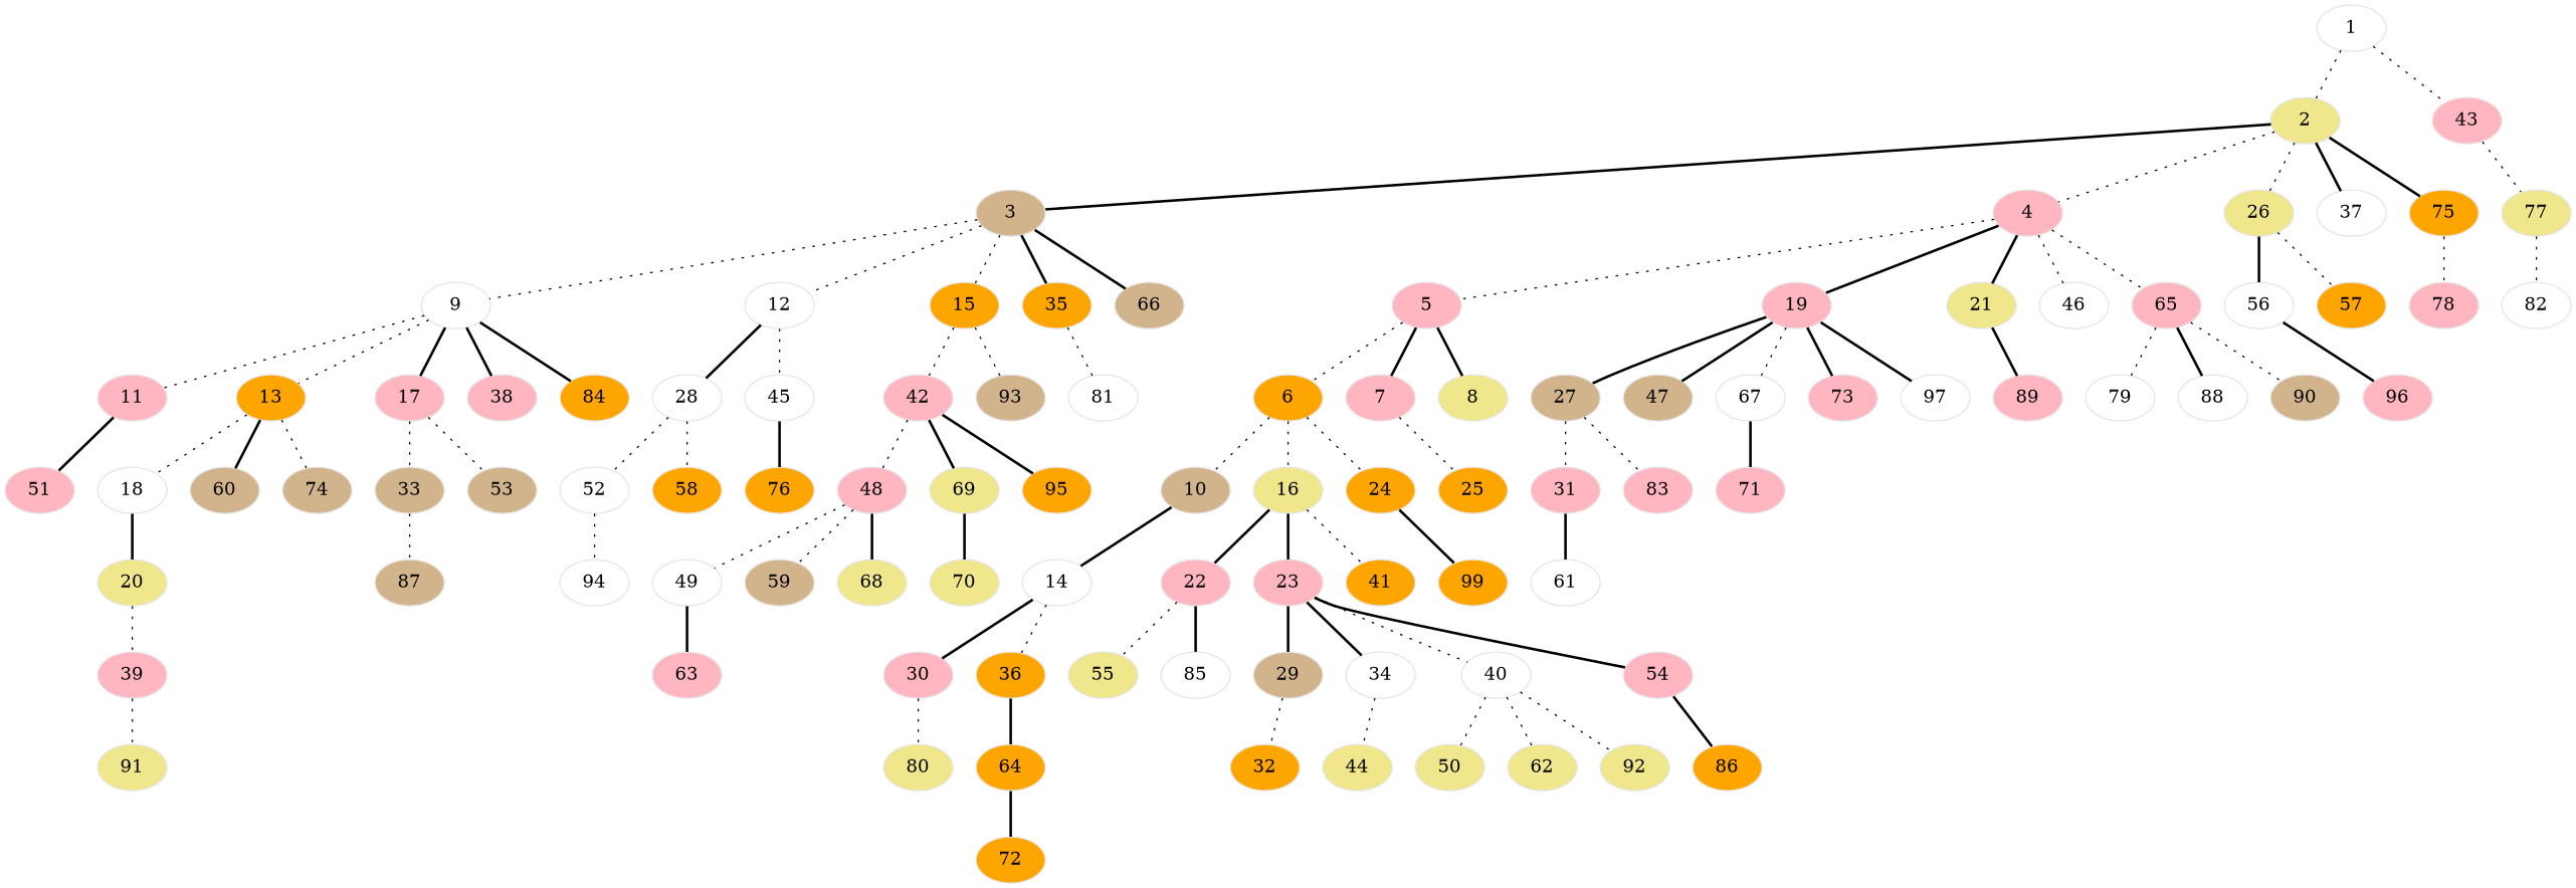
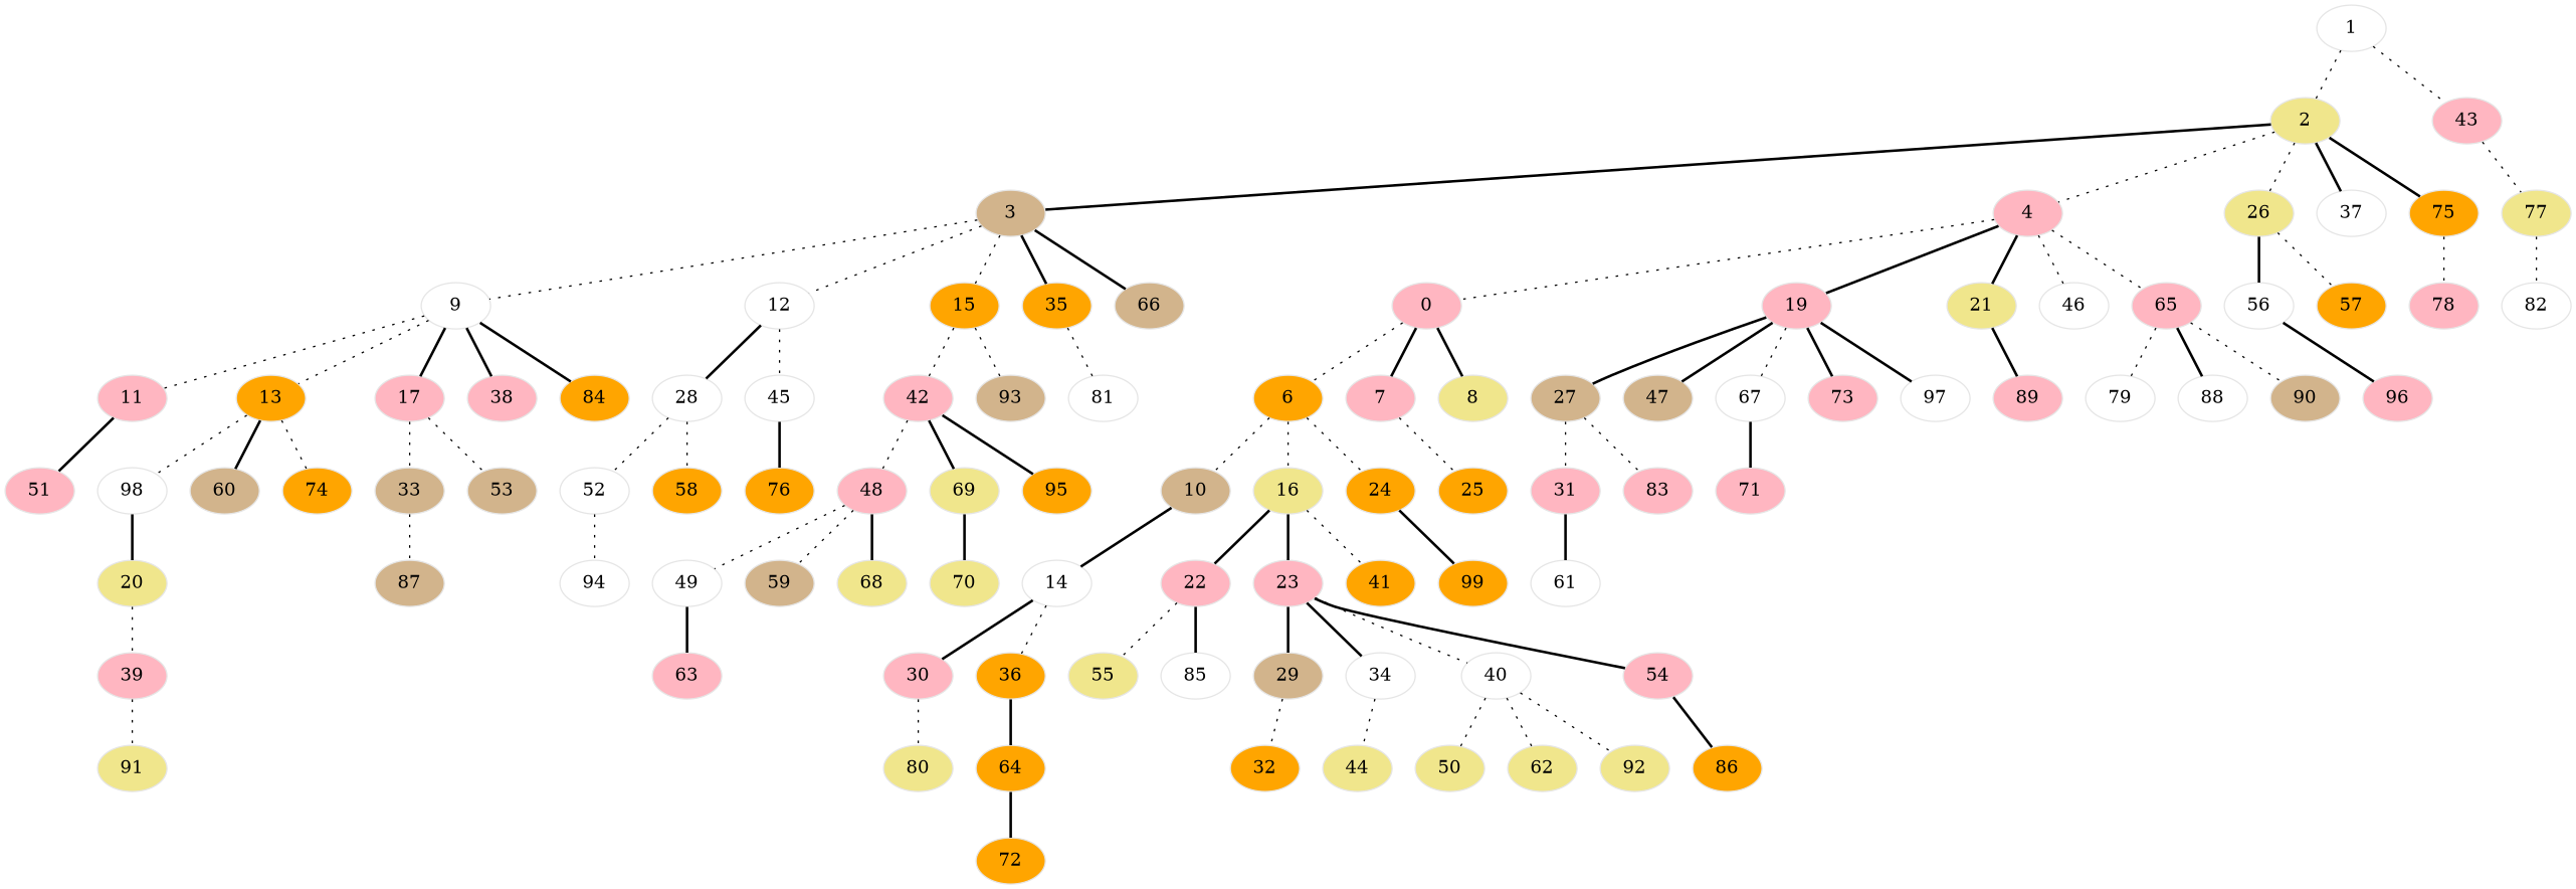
  graph {
    node [color=gray90 fillcolor=lightpink style=filled]
    edge [style=dotted]
    1 [fillcolor=white]
    2 [fillcolor=khaki]
    43
    3 [fillcolor=tan]
    4
    26 [fillcolor=khaki]
    37 [fillcolor=white]
    75 [fillcolor=orange]
    77 [fillcolor=khaki]
    9 [fillcolor=white]
    12 [fillcolor=white]
    15 [fillcolor=orange]
    35 [fillcolor=orange]
    66 [fillcolor=tan]
-   5
+   5 [label=0]
    19
    21 [fillcolor=khaki]
    46 [fillcolor=white]
    65
    56 [fillcolor=white]
    57 [fillcolor=orange]
    78
    11
    13 [fillcolor=orange]
    17
    38
    84 [fillcolor=orange]
    28 [fillcolor=white]
    45 [fillcolor=white]
    42
    93 [fillcolor=tan]
    81 [fillcolor=white]
    6 [fillcolor=orange]
    7
    8 [fillcolor=khaki]
    27 [fillcolor=tan]
    47 [fillcolor=tan]
    67 [fillcolor=white]
    73
    97 [fillcolor=white]
    89
    79 [fillcolor=white]
    88 [fillcolor=white]
    90 [fillcolor=tan]
    10 [fillcolor=tan]
    16 [fillcolor=khaki]
    24 [fillcolor=orange]
    25 [fillcolor=orange]
    14 [fillcolor=white]
    22
    23
    41 [fillcolor=orange]
    99 [fillcolor=orange]
    51
-   18 [fillcolor=white]
+   18 [fillcolor=white label=98]
    60 [fillcolor=tan]
-   74 [fillcolor=tan]
+   74 [fillcolor=orange]
    33 [fillcolor=tan]
    53 [fillcolor=tan]
    30
    36 [fillcolor=orange]
    52 [fillcolor=white]
    58 [fillcolor=orange]
    76 [fillcolor=orange]
    20 [fillcolor=khaki]
    80 [fillcolor=khaki]
    64 [fillcolor=orange]
    48
    69 [fillcolor=khaki]
    95 [fillcolor=orange]
    55 [fillcolor=khaki]
    85 [fillcolor=white]
    29 [fillcolor=tan]
    34 [fillcolor=white]
    40 [fillcolor=white]
    54
    87 [fillcolor=tan]
    39
    31
    83
    71
    91 [fillcolor=khaki]
    32 [fillcolor=orange]
    44 [fillcolor=khaki]
    50 [fillcolor=khaki]
    62 [fillcolor=khaki]
    92 [fillcolor=khaki]
    86 [fillcolor=orange]
    96
    61 [fillcolor=white]
    94 [fillcolor=white]
    72 [fillcolor=orange]
    49 [fillcolor=white]
    59 [fillcolor=tan]
    68 [fillcolor=khaki]
    70 [fillcolor=khaki]
    82 [fillcolor=white]
    63
    1 -- 2
    1 -- 43
    2 -- 3 [style=bold]
    2 -- 4
    2 -- 26
    2 -- 37 [style=bold]
    2 -- 75 [style=bold]
    43 -- 77
    3 -- 9
    3 -- 12
    3 -- 15
    3 -- 35 [style=bold]
    3 -- 66 [style=bold]
    4 -- 5
    4 -- 19 [style=bold]
    4 -- 21 [style=bold]
    4 -- 46
    4 -- 65
    26 -- 56 [style=bold]
    26 -- 57
    75 -- 78
    77 -- 82
    9 -- 11
    9 -- 13
    9 -- 17 [style=bold]
    9 -- 38 [style=bold]
    9 -- 84 [style=bold]
    12 -- 28 [style=bold]
    12 -- 45
    15 -- 42
    15 -- 93
    35 -- 81
    5 -- 6
    5 -- 7 [style=bold]
    5 -- 8 [style=bold]
    19 -- 27 [style=bold]
    19 -- 47 [style=bold]
    19 -- 67
    19 -- 73 [style=bold]
    19 -- 97 [style=bold]
    21 -- 89 [style=bold]
    65 -- 79
    65 -- 88 [style=bold]
    65 -- 90
    56 -- 96 [style=bold]
    11 -- 51 [style=bold]
    13 -- 18
    13 -- 60 [style=bold]
    13 -- 74
    17 -- 33
    17 -- 53
    28 -- 52
    28 -- 58
    45 -- 76 [style=bold]
    42 -- 48
    42 -- 69 [style=bold]
    42 -- 95 [style=bold]
    6 -- 10
    6 -- 16
    6 -- 24
    7 -- 25
    27 -- 31
    27 -- 83
    67 -- 71 [style=bold]
    10 -- 14 [style=bold]
    16 -- 22 [style=bold]
    16 -- 23 [style=bold]
    16 -- 41
    24 -- 99 [style=bold]
    14 -- 30 [style=bold]
    14 -- 36
    22 -- 55
    22 -- 85 [style=bold]
    23 -- 29 [style=bold]
    23 -- 34 [style=bold]
    23 -- 40
    23 -- 54 [style=bold]
    18 -- 20 [style=bold]
    33 -- 87
    30 -- 80
    36 -- 64 [style=bold]
    52 -- 94
    20 -- 39
    64 -- 72 [style=bold]
    48 -- 49
    48 -- 59
    48 -- 68 [style=bold]
    69 -- 70 [style=bold]
    29 -- 32
    34 -- 44
    40 -- 50
    40 -- 62
    40 -- 92
    54 -- 86 [style=bold]
    39 -- 91
    31 -- 61 [style=bold]
    49 -- 63 [style=bold]
  }
